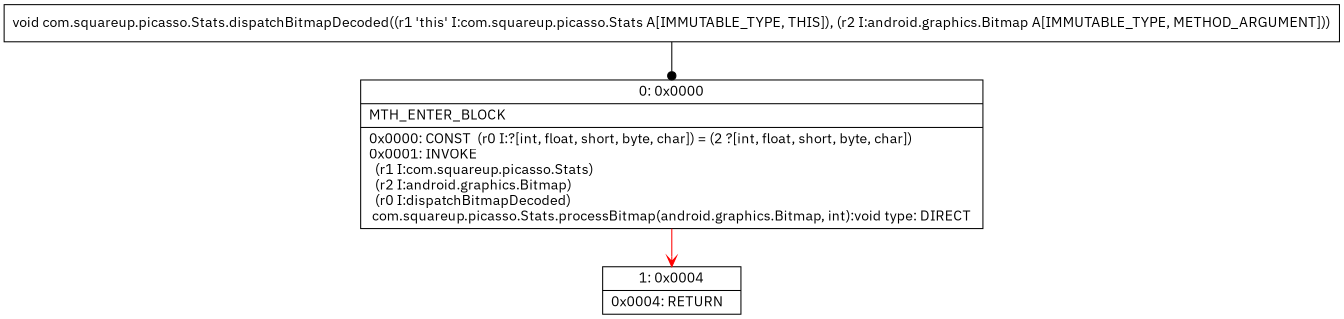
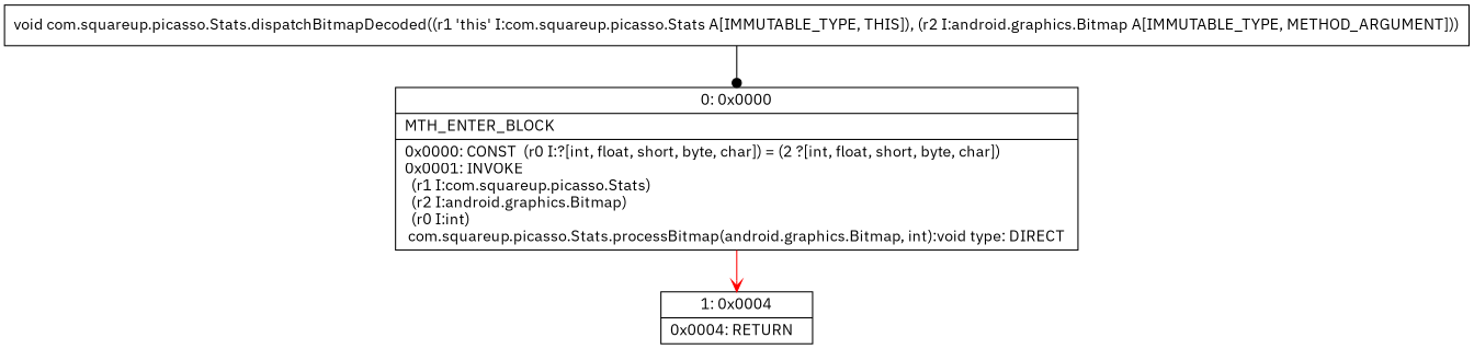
  digraph {
    fontname="IBM Plex Sans"
    node [shape=record fontname="IBM Plex Sans"]
    edge [fontname="IBM Plex Sans"]
-   n1 [label="{0\:\ 0x0000|MTH_ENTER_BLOCK\l|0x0000: CONST  (r0 I:?[int, float, short, byte, char]) = (2 ?[int, float, short, byte, char]) \l0x0001: INVOKE  \l  (r1 I:com.squareup.picasso.Stats)\l  (r2 I:android.graphics.Bitmap)\l  (r0 I:dispatchBitmapDecoded)\l com.squareup.picasso.Stats.processBitmap(android.graphics.Bitmap, int):void type: DIRECT \l}"]
+   n1 [label="{0\:\ 0x0000|MTH_ENTER_BLOCK\l|0x0000: CONST  (r0 I:?[int, float, short, byte, char]) = (2 ?[int, float, short, byte, char]) \l0x0001: INVOKE  \l  (r1 I:com.squareup.picasso.Stats)\l  (r2 I:android.graphics.Bitmap)\l  (r0 I:int)\l com.squareup.picasso.Stats.processBitmap(android.graphics.Bitmap, int):void type: DIRECT \l}"]
    n2 [label="{1\:\ 0x0004|0x0004: RETURN   \l}"]
    n3 [label="{void com.squareup.picasso.Stats.dispatchBitmapDecoded((r1 'this' I:com.squareup.picasso.Stats A[IMMUTABLE_TYPE, THIS]), (r2 I:android.graphics.Bitmap A[IMMUTABLE_TYPE, METHOD_ARGUMENT])) }"]
    n1 -> n2 [color=red arrowhead=vee]
    n3 -> n1 [color=black arrowhead=dot]
  }
